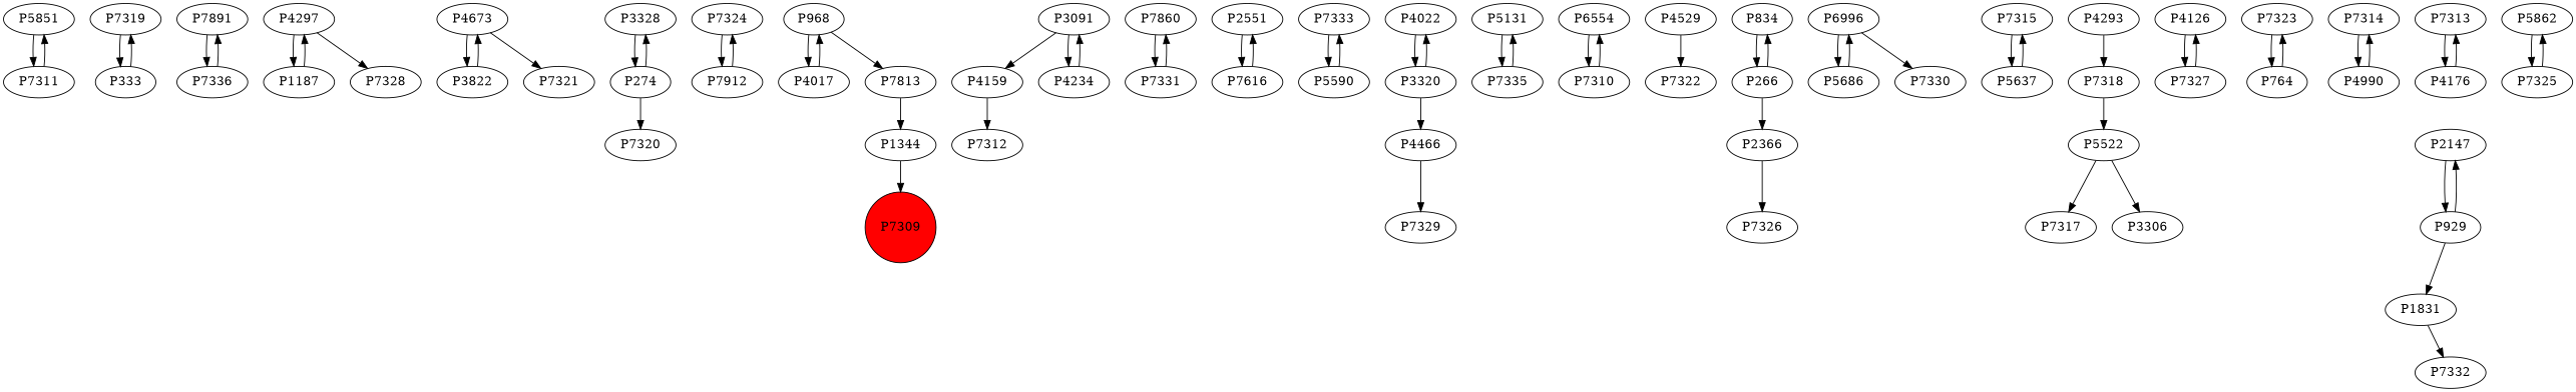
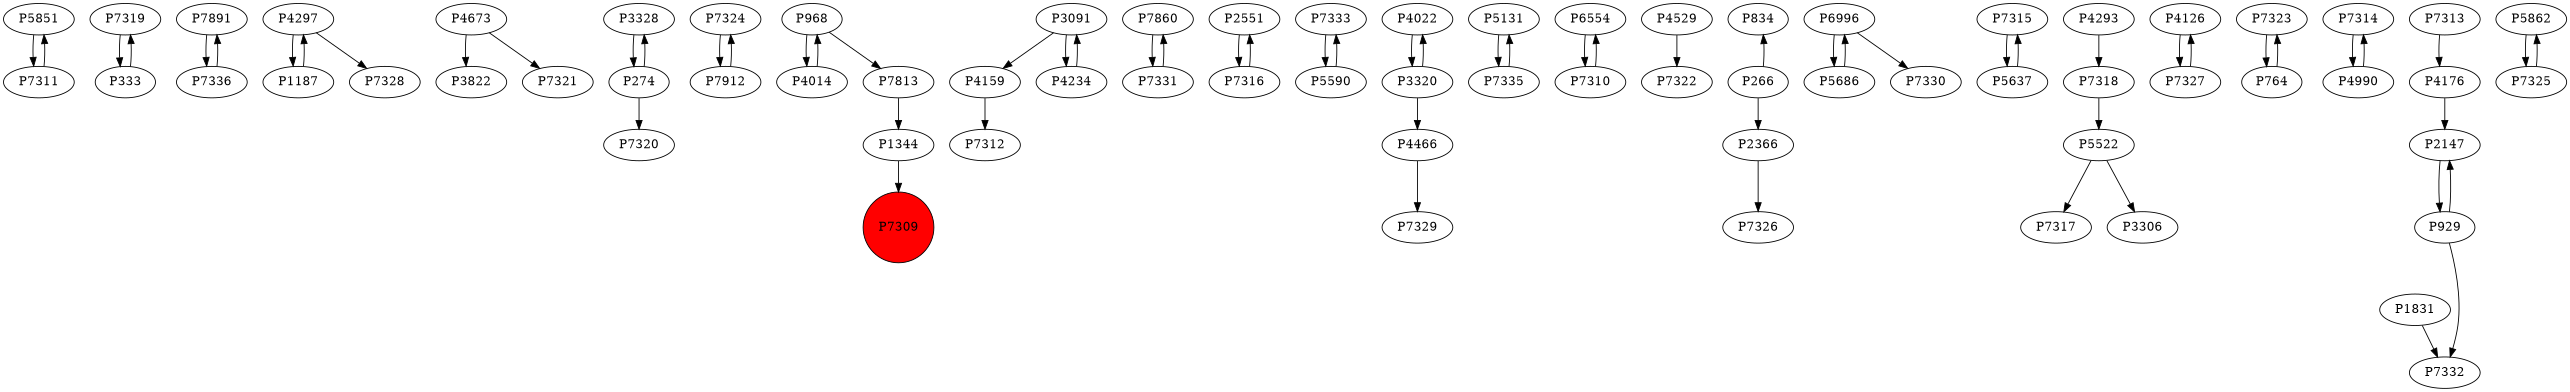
  digraph {
    P5851
    P7311
    P7319
    P333
    P7891
    P7336
    P4297
    P1187
    P7328
    P4673
    P3822
    P7321
    P3328
    P274
    P7320
    P7324
    P7912
    P7813
    P1344
    P7309 [fillcolor=red shape=circle style=filled]
    P4159
    P7312
    P7860
    P7331
    P2551
-   P7316 [label=P7616]
+   P7316
    P7333
    P5590
    P4022
    P3320
    P4466
    P7329
    P5131
    P7335
    P3091
    P4234
    P6554
    P7310
    P4529
    P7322
    P834
    P266
    P2366
    P7326
    P6996
    P5686
    P7330
    P7315
    P5637
    P4293
    P7318
    P5522
-   P4017
+   P4017 [label=P4014]
    P968
    P7317
    P3306
    P4126
    P7327
    P7323
    P764
    P7314
    P4990
    P7313
    P4176
    P2147
    P929
    P1831
    P7332
    P5862
    P7325
    P5851 -> P7311
    P7311 -> P5851
    P7319 -> P333
    P333 -> P7319
    P7891 -> P7336
    P7336 -> P7891
    P4297 -> P1187
    P4297 -> P7328
    P1187 -> P4297
    P4673 -> P3822
    P4673 -> P7321
-   P3822 -> P4673
    P3328 -> P274
    P274 -> P3328
    P274 -> P7320
    P7324 -> P7912
    P7912 -> P7324
    P7813 -> P1344
    P1344 -> P7309
    P4159 -> P7312
    P7860 -> P7331
    P7331 -> P7860
    P2551 -> P7316
    P7316 -> P2551
    P7333 -> P5590
    P5590 -> P7333
    P4022 -> P3320
    P3320 -> P4022
    P3320 -> P4466
    P4466 -> P7329
    P5131 -> P7335
    P7335 -> P5131
    P3091 -> P4159
    P3091 -> P4234
    P4234 -> P3091
    P6554 -> P7310
    P7310 -> P6554
    P4529 -> P7322
-   P834 -> P266
    P266 -> P834
    P266 -> P2366
    P2366 -> P7326
    P6996 -> P5686
    P6996 -> P7330
    P5686 -> P6996
    P7315 -> P5637
    P5637 -> P7315
    P4293 -> P7318
    P7318 -> P5522
    P5522 -> P7317
    P5522 -> P3306
    P4017 -> P968
    P968 -> P7813
    P968 -> P4017
    P4126 -> P7327
    P7327 -> P4126
    P7323 -> P764
    P764 -> P7323
    P7314 -> P4990
    P4990 -> P7314
    P7313 -> P4176
-   P4176 -> P7313
+   P4176 -> P2147
    P2147 -> P929
    P929 -> P2147
-   P929 -> P1831
+   P929 -> P7332
    P1831 -> P7332
    P5862 -> P7325
    P7325 -> P5862
  }
